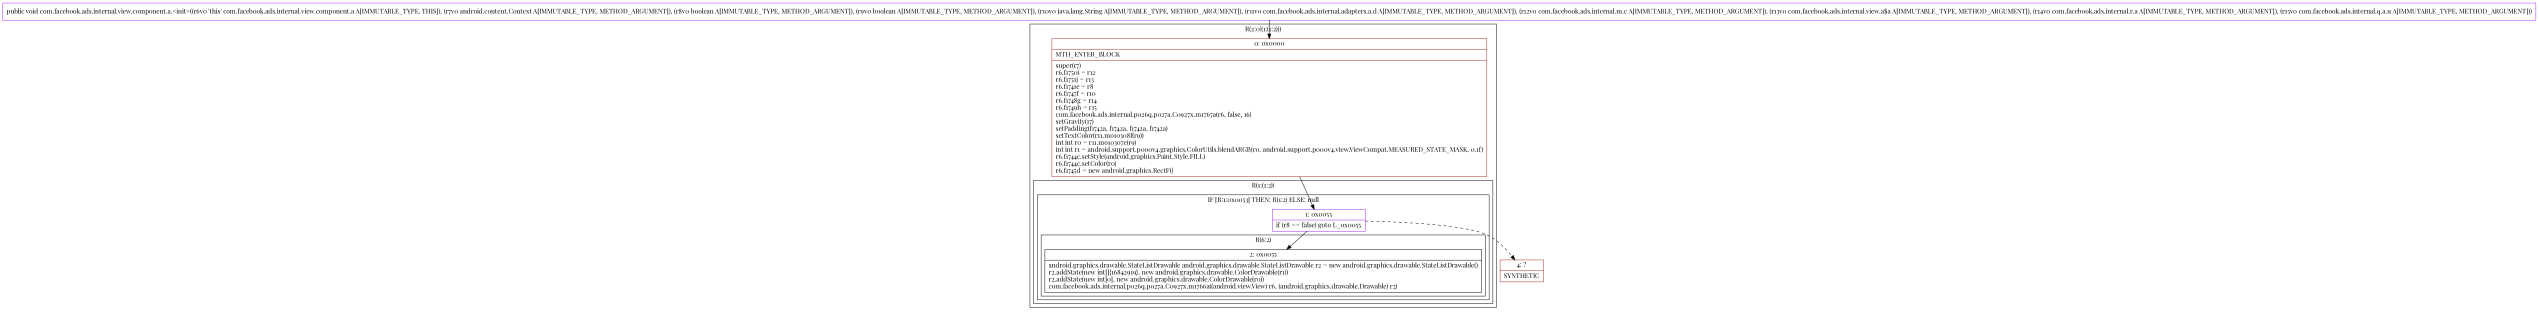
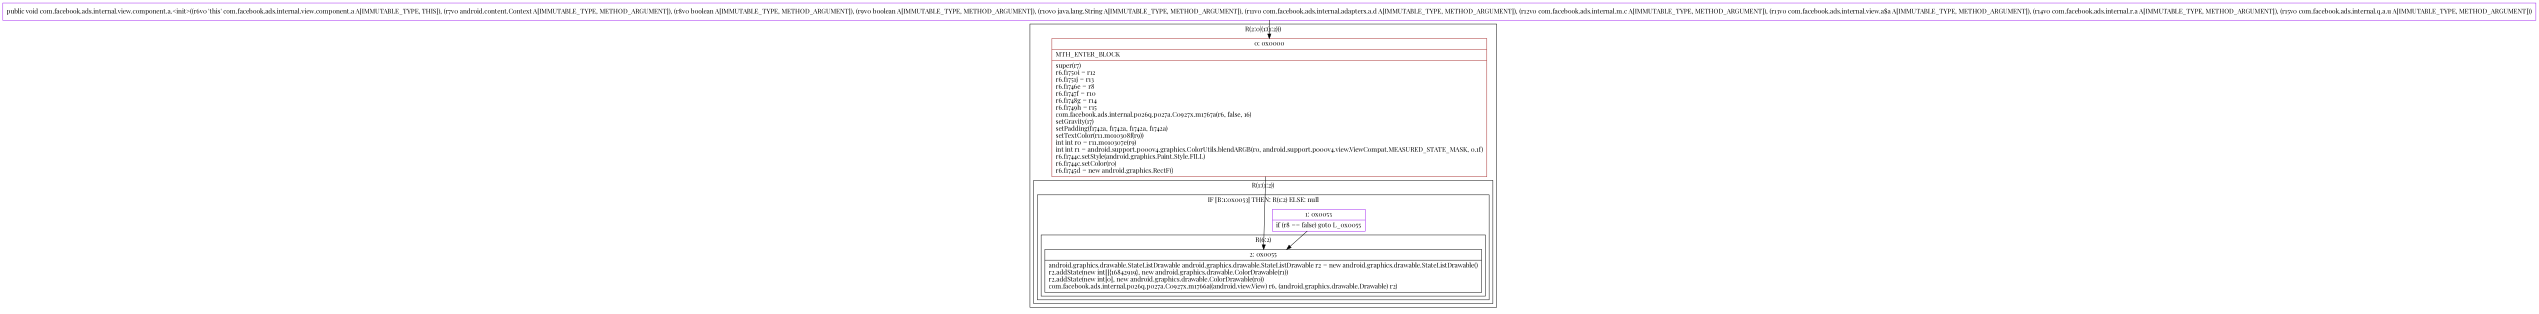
  digraph {
    fontname="Playfair Display"
    node [color=purple fontname="Playfair Display" shape=record]
    edge [fontname="Playfair Display"]
    n1 [color=black label="{2\:\ 0x0055|android.graphics.drawable.StateListDrawable android.graphics.drawable.StateListDrawable r2 = new android.graphics.drawable.StateListDrawable()\lr2.addState(new int[]\{16842919\}, new android.graphics.drawable.ColorDrawable(r1))\lr2.addState(new int[0], new android.graphics.drawable.ColorDrawable(r0))\lcom.facebook.ads.internal.p026q.p027a.C0927x.m1766a((android.view.View) r6, (android.graphics.drawable.Drawable) r2)\l}"]
    n2 [label="{1\:\ 0x0053|if (r8 == false) goto L_0x0055\l}"]
-   n3 [color=brown label="{0\:\ 0x0000|MTH_ENTER_BLOCK\l|super(r7)\lr6.f1750i = r12\lr6.f1751j = r13\lr6.f1741e = r8\lr6.f1747f = r10\lr6.f1748g = r14\lr6.f1749h = r15\lcom.facebook.ads.internal.p026q.p027a.C0927x.m1767a(r6, false, 16)\lsetGravity(17)\lsetPadding(f1742a, f1742a, f1742a, f1742a)\lsetTextColor(r11.mo10308f(r9))\lint int r0 = r11.mo10307e(r9)\lint int r1 = android.support.p000v4.graphics.ColorUtils.blendARGB(r0, android.support.p000v4.view.ViewCompat.MEASURED_STATE_MASK, 0.1f)\lr6.f1744c.setStyle(android.graphics.Paint.Style.FILL)\lr6.f1744c.setColor(r0)\lr6.f1745d = new android.graphics.RectF()\l}"]
-   n4 [color=brown label="{4\:\ ?|SYNTHETIC\l}"]
+   n3 [color=brown label="{0\:\ 0x0000|MTH_ENTER_BLOCK\l|super(r7)\lr6.f1750i = r12\lr6.f1751j = r13\lr6.f1746e = r8\lr6.f1747f = r10\lr6.f1748g = r14\lr6.f1749h = r15\lcom.facebook.ads.internal.p026q.p027a.C0927x.m1767a(r6, false, 16)\lsetGravity(17)\lsetPadding(f1742a, f1742a, f1742a, f1742a)\lsetTextColor(r11.mo10308f(r9))\lint int r0 = r11.mo10307e(r9)\lint int r1 = android.support.p000v4.graphics.ColorUtils.blendARGB(r0, android.support.p000v4.view.ViewCompat.MEASURED_STATE_MASK, 0.1f)\lr6.f1744c.setStyle(android.graphics.Paint.Style.FILL)\lr6.f1744c.setColor(r0)\lr6.f1745d = new android.graphics.RectF()\l}"]
    n5 [label="{public void com.facebook.ads.internal.view.component.a.\<init\>((r6v0 'this' com.facebook.ads.internal.view.component.a A[IMMUTABLE_TYPE, THIS]), (r7v0 android.content.Context A[IMMUTABLE_TYPE, METHOD_ARGUMENT]), (r8v0 boolean A[IMMUTABLE_TYPE, METHOD_ARGUMENT]), (r9v0 boolean A[IMMUTABLE_TYPE, METHOD_ARGUMENT]), (r10v0 java.lang.String A[IMMUTABLE_TYPE, METHOD_ARGUMENT]), (r11v0 com.facebook.ads.internal.adapters.a.d A[IMMUTABLE_TYPE, METHOD_ARGUMENT]), (r12v0 com.facebook.ads.internal.m.c A[IMMUTABLE_TYPE, METHOD_ARGUMENT]), (r13v0 com.facebook.ads.internal.view.a$a A[IMMUTABLE_TYPE, METHOD_ARGUMENT]), (r14v0 com.facebook.ads.internal.r.a A[IMMUTABLE_TYPE, METHOD_ARGUMENT]), (r15v0 com.facebook.ads.internal.q.a.u A[IMMUTABLE_TYPE, METHOD_ARGUMENT])) }"]
    subgraph cluster_1 {
      label="R(2:0|(1:(1:2)))"
      n3
      subgraph cluster_2 {
        label="R(1:(1:2))"
        subgraph cluster_3 {
          label="IF [B:1:0x0053] THEN: R(1:2) ELSE: null"
          n2
          subgraph cluster_4 {
            label="R(6:2)"
            n1
          }
        }
      }
    }
    n2 -> n1
-   n2 -> n4 [style=dashed]
-   n3 -> n2
+   n3 -> n1
    n5 -> n3
  }
